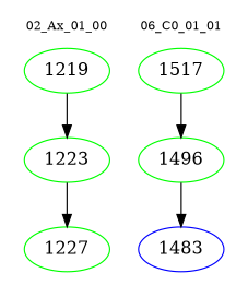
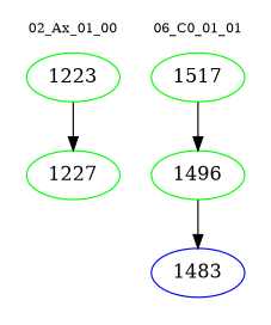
  digraph {
    node [color=green]
    edge [color=black]
-   n1 [label=1219]
    n2 [label=1223]
    n3 [label=1227]
    n4 [label=1517]
    n5 [label=1496]
    n6 [color=blue label=1483]
    subgraph cluster_1 {
      color=white
      fontsize=10
      label="02_Ax_01_00"
-     n1
      n2
      n3
    }
    subgraph cluster_2 {
      color=white
      fontsize=10
      label="06_C0_01_01"
      n4
      n5
      n6
    }
-   n1 -> n2
    n2 -> n3
    n4 -> n5
    n5 -> n6
  }
